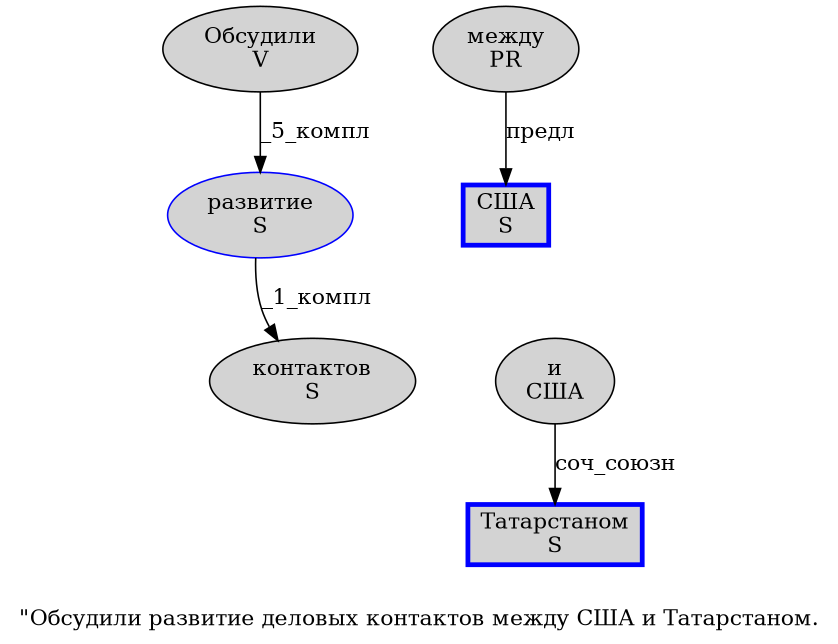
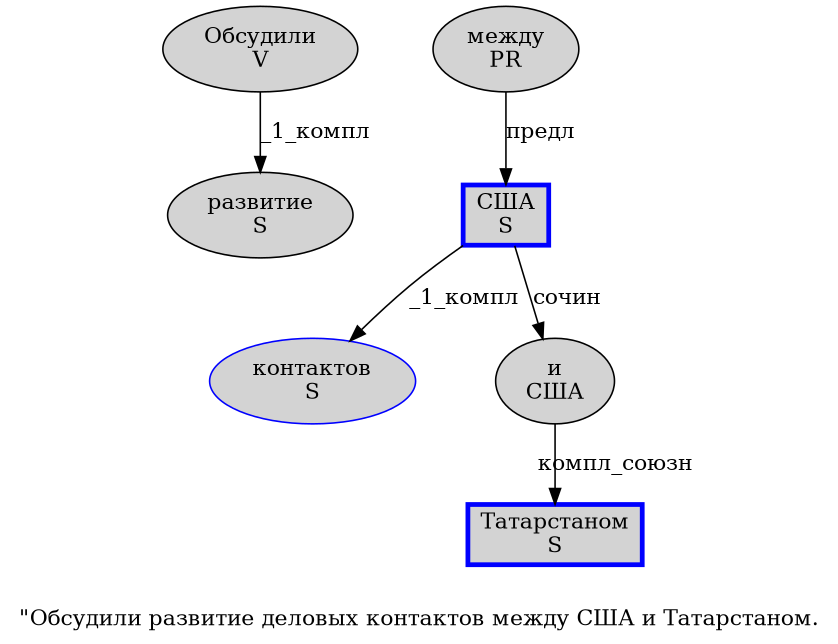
  digraph {
    label="\"Обсудили развитие деловых контактов между США и Татарстаном."
    node [fillcolor=lightgray penwidth=1 shape=ellipse style=filled]
    n1 [label="Обсудили\nV"]
-   n2 [label="развитие\nS" color=blue]
-   n3 [label="контактов\nS"]
+   n2 [label="развитие\nS"]
+   n3 [label="контактов\nS" color=blue]
    n4 [label="между\nPR"]
    n5 [color=blue label="США\nS" penwidth=3 shape=box]
    n6 [label="и\nСША"]
    n7 [color=blue label="Татарстаном\nS" penwidth=3 shape=box]
-   n1 -> n2 [label="_5_компл"]
-   n2 -> n3 [label="_1_компл"]
+   n1 -> n2 [label="_1_компл"]
+   n5 -> n3 [label="_1_компл"]
    n4 -> n5 [label="предл"]
-   n6 -> n7 [label="соч_союзн"]
+   n5 -> n6 [label="сочин"]
+   n6 -> n7 [label="компл_союзн"]
  }
